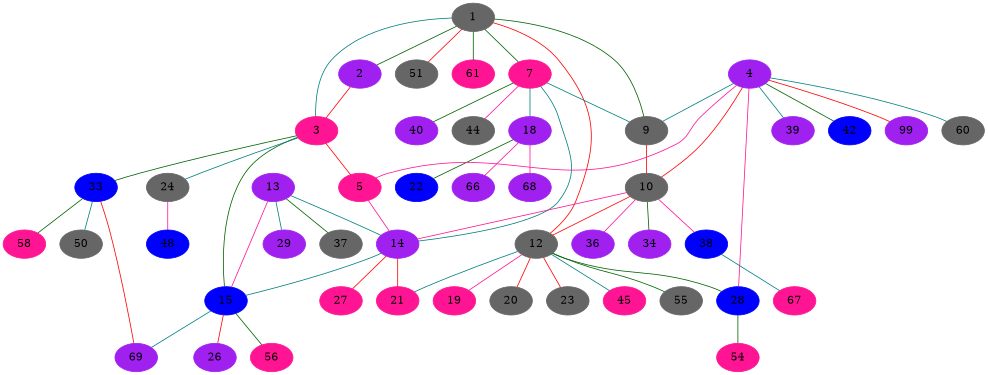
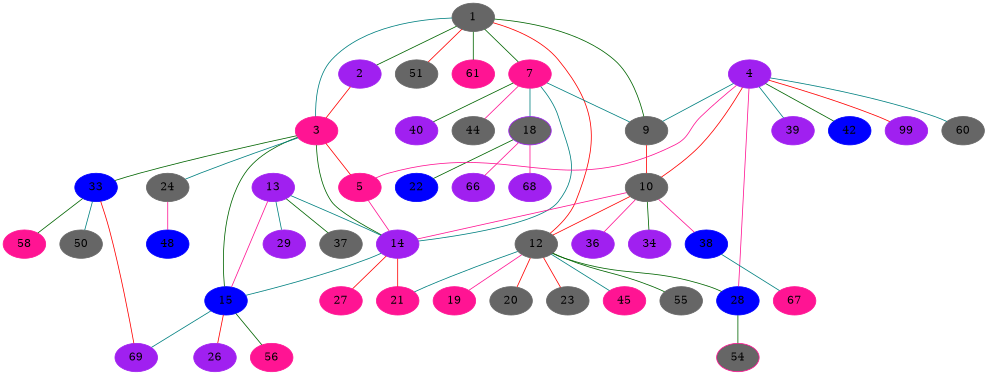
  graph {
    node [color=purple style=filled]
    edge [color=darkgreen]
    1 [color=gray40 super="+8"]
    2 [super="+62"]
    3 [color=deeppink super="+46"]
    7 [color=deeppink super="+32"]
    9 [color=gray40]
    12 [color=gray40 super="+16"]
    51 [color=gray40]
    61 [color=deeppink]
    5 [color=deeppink super="+35"]
    14 [super="+17"]
    15 [color=blue super="+30"]
    24 [color=gray40 super="+41"]
    33 [color=blue super="+52"]
-   18 [super="+25"]
+   18 [super="+25" fillcolor=gray40]
    40 [super="+47"]
    44 [color=gray40]
    10 [color=gray40 super="+11"]
    28 [color=blue super="+57"]
    19 [color=deeppink]
    20 [color=gray40]
    21 [color=deeppink]
    23 [color=gray40 super="+65"]
    45 [color=deeppink]
    55 [color=gray40]
    27 [color=deeppink]
    26
    56 [color=deeppink]
    69
    48 [color=blue]
    50 [color=gray40 super="+53"]
    58 [color=deeppink]
    4 [super="+6"]
    39 [super="+49"]
    42 [color=blue]
    n35 [label=99]
    60 [color=gray40 super="+63"]
    34
    36
    38 [color=blue super="+64"]
-   54 [color=deeppink]
+   54 [color=deeppink fillcolor=gray40]
    22 [color=blue]
    66
    68
    67 [color=deeppink]
    13 [super="+31"]
    29
    37 [color=gray40 super="+43"]
    1 -- 2
    1 -- 3 [color=teal]
    1 -- 7
    1 -- 9
    1 -- 12 [color=red]
    1 -- 51 [color=red]
    1 -- 61
    2 -- 3 [color=red]
    3 -- 5 [color=red]
+   3 -- 14
    3 -- 15
    3 -- 24 [color=teal]
    3 -- 33
    7 -- 9 [color=teal]
    7 -- 14 [color=teal]
    7 -- 18 [color=teal]
    7 -- 40
    7 -- 44 [color=deeppink]
    9 -- 10 [color=red]
    12 -- 28
    12 -- 19 [color=deeppink]
    12 -- 20 [color=red]
    12 -- 21 [color=teal]
    12 -- 23 [color=red]
    12 -- 45 [color=teal]
    12 -- 55
    5 -- 14 [color=deeppink]
    14 -- 15 [color=teal]
    14 -- 21 [color=red]
    14 -- 27 [color=red]
    15 -- 26 [color=red]
    15 -- 56
    15 -- 69 [color=teal]
    24 -- 48 [color=deeppink]
    33 -- 69 [color=red]
    33 -- 50 [color=teal]
    33 -- 58
    18 -- 22
    18 -- 66 [color=deeppink]
    18 -- 68 [color=deeppink]
    10 -- 12 [color=red weight=2]
    10 -- 14 [color=deeppink]
    10 -- 34
    10 -- 36 [color=deeppink]
    10 -- 38 [color=deeppink]
    28 -- 54
    4 -- 9 [color=teal]
    4 -- 5 [color=deeppink weight=2]
    4 -- 10 [color=red]
    4 -- 28 [color=deeppink]
    4 -- 39 [color=teal]
    4 -- 42
    4 -- n35 [color=red]
    4 -- 60 [color=teal]
    38 -- 67 [color=teal]
    13 -- 14 [color=teal]
    13 -- 15 [color=deeppink]
    13 -- 29 [color=teal]
    13 -- 37
  }
